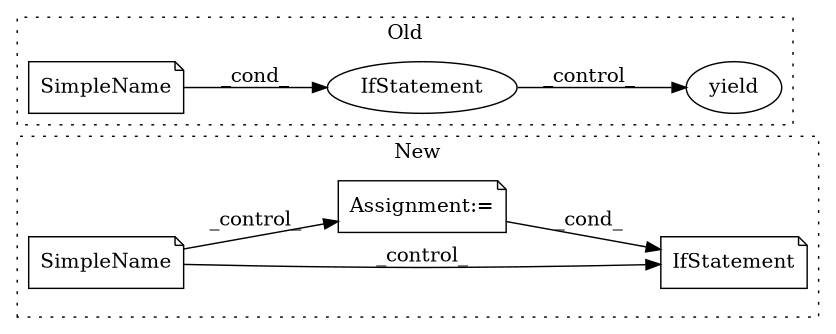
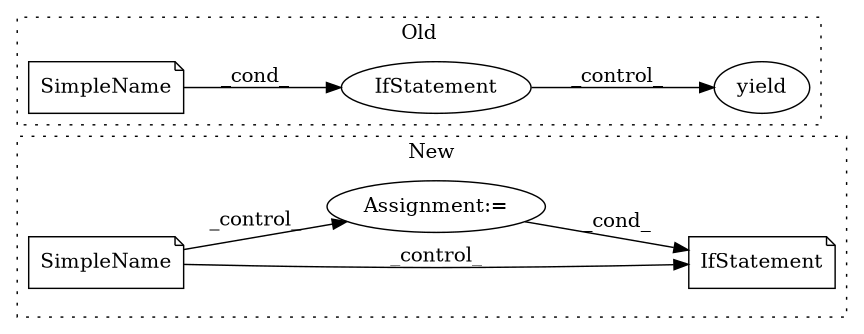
  digraph {
    rankdir=LR
    node [a=25 shape=note]
    n1 [l="14,3" label=IfStatement s="2341,2520"]
-   n2 [a=7 l="61,2" label="Assignment:=" s="2221,2327"]
+   n2 [a=7 l="61,2" label="Assignment:=" s="2221,2327" shape=ellipse]
    n3 [a=42 label=SimpleName]
    n4 [a=112 l=16 label=yield s=2444 shape=ellipse]
    n5 [l="4,2" label=IfStatement s="2127,2152" shape=ellipse]
    n6 [a=42 label=SimpleName]
    subgraph cluster_1 {
      label=New
      style=dotted
      n1
      n2
      n3
    }
    subgraph cluster_2 {
      label=Old
      style=dotted
      n4
      n5
      n6
    }
    n2 -> n1 [label=_cond_]
    n3 -> n1 [label=_control_]
    n3 -> n2 [label=_control_]
    n5 -> n4 [label=_control_]
    n6 -> n5 [label=_cond_]
  }
